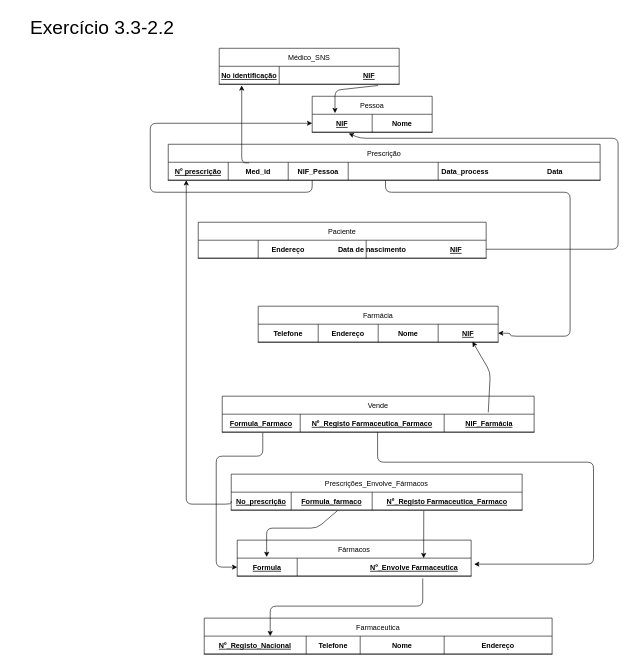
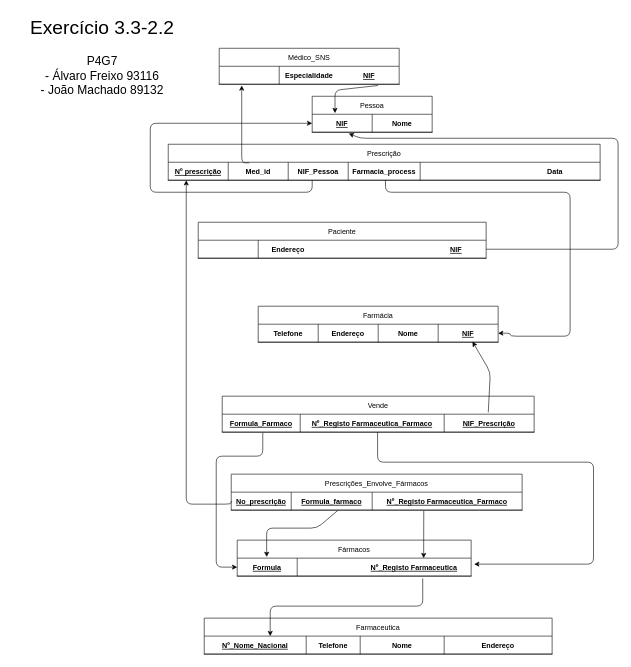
  <mxCell id="0" />
  <mxCell id="1" parent="0" />
  <mxCell id="2" value="Médico_SNS" style="shape=table;startSize=30;container=1;collapsible=1;childLayout=tableLayout;fixedRows=1;rowLines=0;fontStyle=0;align=center;resizeLast=1;" parent="1" vertex="1"><mxGeometry x="365" y="80" width="300" height="60" as="geometry"><mxRectangle x="1270" y="850" width="70" height="30" as="alternateBounds" /></mxGeometry></mxCell>
  <mxCell id="3" value="" style="shape=partialRectangle;collapsible=0;dropTarget=0;pointerEvents=0;fillColor=none;top=0;left=0;bottom=1;right=0;points=[[0,0.5],[1,0.5]];portConstraint=eastwest;" parent="2" vertex="1"><mxGeometry y="30" width="300" height="30" as="geometry" /></mxCell>
- <mxCell id="4" value="No identificação" style="shape=partialRectangle;connectable=0;fillColor=none;top=0;left=0;bottom=0;right=0;fontStyle=5;overflow=hidden;" parent="3" vertex="1"><mxGeometry width="100" height="30" as="geometry" /></mxCell>
+ <mxCell id="5" value="Especialidade" style="shape=partialRectangle;connectable=0;fillColor=none;top=0;left=0;bottom=0;right=0;fontStyle=1;overflow=hidden;" parent="3" vertex="1"><mxGeometry x="100" width="100" height="30" as="geometry" /></mxCell>
  <mxCell id="6" value="NIF" style="shape=partialRectangle;connectable=0;fillColor=none;top=0;left=0;bottom=0;right=0;fontStyle=5;overflow=hidden;" vertex="1" parent="3"><mxGeometry x="200" width="100" height="30" as="geometry" /></mxCell>
  <mxCell id="7" value="Prescrição" style="shape=table;startSize=30;container=1;collapsible=1;childLayout=tableLayout;fixedRows=1;rowLines=0;fontStyle=0;align=center;resizeLast=1;" parent="1" vertex="1"><mxGeometry x="280" y="240" width="720" height="60" as="geometry"><mxRectangle x="1270" y="850" width="70" height="30" as="alternateBounds" /></mxGeometry></mxCell>
  <mxCell id="8" value="" style="shape=partialRectangle;collapsible=0;dropTarget=0;pointerEvents=0;fillColor=none;top=0;left=0;bottom=1;right=0;points=[[0,0.5],[1,0.5]];portConstraint=eastwest;" parent="7" vertex="1"><mxGeometry y="30" width="720" height="30" as="geometry" /></mxCell>
  <mxCell id="9" value="Nº prescrição" style="shape=partialRectangle;connectable=0;fillColor=none;top=0;left=0;bottom=0;right=0;fontStyle=5;overflow=hidden;" parent="8" vertex="1"><mxGeometry width="100" height="30" as="geometry" /></mxCell>
  <mxCell id="10" value="Med_id" style="shape=partialRectangle;connectable=0;fillColor=none;top=0;left=0;bottom=0;right=0;fontStyle=1;overflow=hidden;" parent="8" vertex="1"><mxGeometry x="100" width="100" height="30" as="geometry" /></mxCell>
  <mxCell id="11" value="NIF_Pessoa" style="shape=partialRectangle;connectable=0;fillColor=none;top=0;left=0;bottom=0;right=0;fontStyle=1;overflow=hidden;" parent="8" vertex="1"><mxGeometry x="200" width="100" height="30" as="geometry" /></mxCell>
- <mxCell id="13" value="Data_process" style="shape=partialRectangle;connectable=0;fillColor=none;top=0;left=0;bottom=0;right=0;fontStyle=1;overflow=hidden;" parent="8" vertex="1"><mxGeometry x="420" width="150" height="30" as="geometry" /></mxCell>
+ <mxCell id="12" value="Farmacia_process" style="shape=partialRectangle;connectable=0;fillColor=none;top=0;left=0;bottom=0;right=0;fontStyle=1;overflow=hidden;" parent="8" vertex="1"><mxGeometry x="300" width="120" height="30" as="geometry" /></mxCell>
  <mxCell id="14" value="Data" style="shape=partialRectangle;connectable=0;fillColor=none;top=0;left=0;bottom=0;right=0;fontStyle=1;overflow=hidden;" vertex="1" parent="8"><mxGeometry x="570" width="150" height="30" as="geometry" /></mxCell>
  <mxCell id="15" value="Paciente" style="shape=table;startSize=30;container=1;collapsible=1;childLayout=tableLayout;fixedRows=1;rowLines=0;fontStyle=0;align=center;resizeLast=1;" parent="1" vertex="1"><mxGeometry x="330" y="370" width="480" height="60" as="geometry"><mxRectangle x="1270" y="850" width="70" height="30" as="alternateBounds" /></mxGeometry></mxCell>
  <mxCell id="16" value="" style="shape=partialRectangle;collapsible=0;dropTarget=0;pointerEvents=0;fillColor=none;top=0;left=0;bottom=1;right=0;points=[[0,0.5],[1,0.5]];portConstraint=eastwest;" parent="15" vertex="1"><mxGeometry y="30" width="480" height="30" as="geometry" /></mxCell>
  <mxCell id="17" value="Endereço" style="shape=partialRectangle;connectable=0;fillColor=none;top=0;left=0;bottom=0;right=0;fontStyle=1;overflow=hidden;" parent="16" vertex="1"><mxGeometry x="100" width="100" height="30" as="geometry" /></mxCell>
- <mxCell id="18" value="Data de nascimento" style="shape=partialRectangle;connectable=0;fillColor=none;top=0;left=0;bottom=0;right=0;fontStyle=1;overflow=hidden;" parent="16" vertex="1"><mxGeometry x="200" width="180" height="30" as="geometry" /></mxCell>
  <mxCell id="19" value="NIF" style="shape=partialRectangle;connectable=0;fillColor=none;top=0;left=0;bottom=0;right=0;fontStyle=5;overflow=hidden;" vertex="1" parent="16"><mxGeometry x="380" width="100" height="30" as="geometry" /></mxCell>
  <mxCell id="20" value="Farmácia" style="shape=table;startSize=30;container=1;collapsible=1;childLayout=tableLayout;fixedRows=1;rowLines=0;fontStyle=0;align=center;resizeLast=1;" parent="1" vertex="1"><mxGeometry x="430" y="510" width="400" height="60" as="geometry"><mxRectangle x="1270" y="850" width="70" height="30" as="alternateBounds" /></mxGeometry></mxCell>
  <mxCell id="21" value="" style="shape=partialRectangle;collapsible=0;dropTarget=0;pointerEvents=0;fillColor=none;top=0;left=0;bottom=1;right=0;points=[[0,0.5],[1,0.5]];portConstraint=eastwest;" parent="20" vertex="1"><mxGeometry y="30" width="400" height="30" as="geometry" /></mxCell>
  <mxCell id="22" value="Telefone" style="shape=partialRectangle;connectable=0;fillColor=none;top=0;left=0;bottom=0;right=0;fontStyle=1;overflow=hidden;" parent="21" vertex="1"><mxGeometry width="100" height="30" as="geometry" /></mxCell>
  <mxCell id="23" value="Endereço" style="shape=partialRectangle;connectable=0;fillColor=none;top=0;left=0;bottom=0;right=0;fontStyle=1;overflow=hidden;" parent="21" vertex="1"><mxGeometry x="100" width="100" height="30" as="geometry" /></mxCell>
  <mxCell id="24" value="Nome" style="shape=partialRectangle;connectable=0;fillColor=none;top=0;left=0;bottom=0;right=0;fontStyle=1;overflow=hidden;" parent="21" vertex="1"><mxGeometry x="200" width="100" height="30" as="geometry" /></mxCell>
  <mxCell id="25" value="NIF" style="shape=partialRectangle;connectable=0;fillColor=none;top=0;left=0;bottom=0;right=0;fontStyle=5;overflow=hidden;" vertex="1" parent="21"><mxGeometry x="300" width="100" height="30" as="geometry" /></mxCell>
  <mxCell id="26" value="Vende" style="shape=table;startSize=30;container=1;collapsible=1;childLayout=tableLayout;fixedRows=1;rowLines=0;fontStyle=0;align=center;resizeLast=1;" parent="1" vertex="1"><mxGeometry x="370" y="660" width="520" height="60" as="geometry"><mxRectangle x="1270" y="850" width="70" height="30" as="alternateBounds" /></mxGeometry></mxCell>
  <mxCell id="27" value="" style="shape=partialRectangle;collapsible=0;dropTarget=0;pointerEvents=0;fillColor=none;top=0;left=0;bottom=1;right=0;points=[[0,0.5],[1,0.5]];portConstraint=eastwest;" parent="26" vertex="1"><mxGeometry y="30" width="520" height="30" as="geometry" /></mxCell>
  <mxCell id="28" value="Formula_Farmaco" style="shape=partialRectangle;connectable=0;fillColor=none;top=0;left=0;bottom=0;right=0;fontStyle=5;overflow=hidden;" parent="27" vertex="1"><mxGeometry width="130" height="30" as="geometry" /></mxCell>
  <mxCell id="29" value="Nº_Registo Farmaceutica_Farmaco" style="shape=partialRectangle;connectable=0;fillColor=none;top=0;left=0;bottom=0;right=0;fontStyle=5;overflow=hidden;" parent="27" vertex="1"><mxGeometry x="130" width="240" height="30" as="geometry" /></mxCell>
- <mxCell id="30" value="NIF_Farmácia" style="shape=partialRectangle;connectable=0;fillColor=none;top=0;left=0;bottom=0;right=0;fontStyle=5;overflow=hidden;" vertex="1" parent="27"><mxGeometry x="370" width="150" height="30" as="geometry" /></mxCell>
+ <mxCell id="30" value="NIF_Prescrição" style="shape=partialRectangle;connectable=0;fillColor=none;top=0;left=0;bottom=0;right=0;fontStyle=5;overflow=hidden;" vertex="1" parent="27"><mxGeometry x="370" width="150" height="30" as="geometry" /></mxCell>
  <mxCell id="31" value="Prescrições_Envolve_Fármacos" style="shape=table;startSize=30;container=1;collapsible=1;childLayout=tableLayout;fixedRows=1;rowLines=0;fontStyle=0;align=center;resizeLast=1;" parent="1" vertex="1"><mxGeometry x="385" y="790" width="485" height="60" as="geometry"><mxRectangle x="1270" y="850" width="70" height="30" as="alternateBounds" /></mxGeometry></mxCell>
  <mxCell id="32" value="" style="shape=partialRectangle;collapsible=0;dropTarget=0;pointerEvents=0;fillColor=none;top=0;left=0;bottom=1;right=0;points=[[0,0.5],[1,0.5]];portConstraint=eastwest;" parent="31" vertex="1"><mxGeometry y="30" width="485" height="30" as="geometry" /></mxCell>
  <mxCell id="33" value="No_prescrição" style="shape=partialRectangle;connectable=0;fillColor=none;top=0;left=0;bottom=0;right=0;fontStyle=5;overflow=hidden;" parent="32" vertex="1"><mxGeometry width="100" height="30" as="geometry" /></mxCell>
  <mxCell id="34" value="Formula_farmaco" style="shape=partialRectangle;connectable=0;fillColor=none;top=0;left=0;bottom=0;right=0;fontStyle=5;overflow=hidden;" parent="32" vertex="1"><mxGeometry x="100" width="135" height="30" as="geometry" /></mxCell>
  <mxCell id="35" value="Nº_Registo Farmaceutica_Farmaco" style="shape=partialRectangle;connectable=0;fillColor=none;top=0;left=0;bottom=0;right=0;fontStyle=5;overflow=hidden;" parent="32" vertex="1"><mxGeometry x="235" width="250" height="30" as="geometry" /></mxCell>
  <mxCell id="36" value="Fármacos" style="shape=table;startSize=30;container=1;collapsible=1;childLayout=tableLayout;fixedRows=1;rowLines=0;fontStyle=0;align=center;resizeLast=1;" parent="1" vertex="1"><mxGeometry x="395" y="900" width="390" height="60" as="geometry"><mxRectangle x="1270" y="850" width="70" height="30" as="alternateBounds" /></mxGeometry></mxCell>
  <mxCell id="37" value="" style="shape=partialRectangle;collapsible=0;dropTarget=0;pointerEvents=0;fillColor=none;top=0;left=0;bottom=1;right=0;points=[[0,0.5],[1,0.5]];portConstraint=eastwest;" parent="36" vertex="1"><mxGeometry y="30" width="390" height="30" as="geometry" /></mxCell>
  <mxCell id="38" value="Formula" style="shape=partialRectangle;connectable=0;fillColor=none;top=0;left=0;bottom=0;right=0;fontStyle=5;overflow=hidden;" parent="37" vertex="1"><mxGeometry width="100" height="30" as="geometry" /></mxCell>
- <mxCell id="39" value="Nº_Envolve Farmaceutica" style="shape=partialRectangle;connectable=0;fillColor=none;top=0;left=0;bottom=0;right=0;fontStyle=5;overflow=hidden;" parent="37" vertex="1"><mxGeometry x="200" width="190" height="30" as="geometry" /></mxCell>
+ <mxCell id="39" value="Nº_Registo Farmaceutica" style="shape=partialRectangle;connectable=0;fillColor=none;top=0;left=0;bottom=0;right=0;fontStyle=5;overflow=hidden;" parent="37" vertex="1"><mxGeometry x="200" width="190" height="30" as="geometry" /></mxCell>
  <mxCell id="40" value="Farmaceutica" style="shape=table;startSize=30;container=1;collapsible=1;childLayout=tableLayout;fixedRows=1;rowLines=0;fontStyle=0;align=center;resizeLast=1;" parent="1" vertex="1"><mxGeometry x="340" y="1030" width="580" height="60" as="geometry"><mxRectangle x="1270" y="850" width="70" height="30" as="alternateBounds" /></mxGeometry></mxCell>
  <mxCell id="41" value="" style="shape=partialRectangle;collapsible=0;dropTarget=0;pointerEvents=0;fillColor=none;top=0;left=0;bottom=1;right=0;points=[[0,0.5],[1,0.5]];portConstraint=eastwest;" parent="40" vertex="1"><mxGeometry y="30" width="580" height="30" as="geometry" /></mxCell>
- <mxCell id="42" value="Nº_Registo_Nacional" style="shape=partialRectangle;connectable=0;fillColor=none;top=0;left=0;bottom=0;right=0;fontStyle=5;overflow=hidden;" parent="41" vertex="1"><mxGeometry width="170" height="30" as="geometry" /></mxCell>
+ <mxCell id="42" value="Nº_Nome_Nacional" style="shape=partialRectangle;connectable=0;fillColor=none;top=0;left=0;bottom=0;right=0;fontStyle=5;overflow=hidden;" parent="41" vertex="1"><mxGeometry width="170" height="30" as="geometry" /></mxCell>
  <mxCell id="43" value="Telefone" style="shape=partialRectangle;connectable=0;fillColor=none;top=0;left=0;bottom=0;right=0;fontStyle=1;overflow=hidden;" parent="41" vertex="1"><mxGeometry x="170" width="90" height="30" as="geometry" /></mxCell>
  <mxCell id="44" value="Nome" style="shape=partialRectangle;connectable=0;fillColor=none;top=0;left=0;bottom=0;right=0;fontStyle=1;overflow=hidden;" parent="41" vertex="1"><mxGeometry x="260" width="140" height="30" as="geometry" /></mxCell>
  <mxCell id="45" value="Endereço" style="shape=partialRectangle;connectable=0;fillColor=none;top=0;left=0;bottom=0;right=0;fontStyle=1;overflow=hidden;" parent="41" vertex="1"><mxGeometry x="400" width="180" height="30" as="geometry" /></mxCell>
  <mxCell id="46" value="" style="edgeStyle=segmentEdgeStyle;endArrow=classic;html=1;entryX=0.125;entryY=1.067;entryDx=0;entryDy=0;entryPerimeter=0;" parent="1" edge="1" target="3"><mxGeometry width="50" height="50" relative="1" as="geometry"><mxPoint x="415" y="271" as="sourcePoint" /><mxPoint x="480" y="140" as="targetPoint" /><Array as="points"><mxPoint x="415" y="271" /></Array></mxGeometry></mxCell>
  <mxCell id="47" value="" style="edgeStyle=elbowEdgeStyle;elbow=vertical;endArrow=classic;html=1;exitX=0;exitY=0.5;exitDx=0;exitDy=0;" parent="1" source="32" edge="1"><mxGeometry width="50" height="50" relative="1" as="geometry"><mxPoint x="360" y="840" as="sourcePoint" /><mxPoint x="310" y="300" as="targetPoint" /><Array as="points"><mxPoint x="330" y="840" /></Array></mxGeometry></mxCell>
  <mxCell id="48" value="" style="edgeStyle=segmentEdgeStyle;endArrow=classic;html=1;entryX=0;entryY=0.5;entryDx=0;entryDy=0;" parent="1" edge="1" target="57"><mxGeometry width="50" height="50" relative="1" as="geometry"><mxPoint x="520" y="300" as="sourcePoint" /><mxPoint x="380" y="430" as="targetPoint" /><Array as="points"><mxPoint x="520" y="320" /><mxPoint x="250" y="320" /><mxPoint x="250" y="205" /></Array></mxGeometry></mxCell>
  <mxCell id="49" value="" style="edgeStyle=segmentEdgeStyle;endArrow=classic;html=1;exitX=0.503;exitY=1;exitDx=0;exitDy=0;exitPerimeter=0;entryX=1;entryY=0.5;entryDx=0;entryDy=0;" parent="1" source="8" edge="1" target="21"><mxGeometry width="50" height="50" relative="1" as="geometry"><mxPoint x="923" y="320" as="sourcePoint" /><mxPoint x="770" y="570" as="targetPoint" /><Array as="points"><mxPoint x="642" y="320" /><mxPoint x="950" y="320" /><mxPoint x="950" y="560" /><mxPoint x="850" y="560" /><mxPoint x="850" y="555" /></Array></mxGeometry></mxCell>
  <mxCell id="50" value="" style="edgeStyle=segmentEdgeStyle;endArrow=classic;html=1;exitX=0.13;exitY=1.033;exitDx=0;exitDy=0;exitPerimeter=0;entryX=0;entryY=0.5;entryDx=0;entryDy=0;" parent="1" source="27" edge="1" target="37"><mxGeometry width="50" height="50" relative="1" as="geometry"><mxPoint x="450" y="770" as="sourcePoint" /><mxPoint x="445" y="570" as="targetPoint" /><Array as="points"><mxPoint x="438" y="760" /><mxPoint x="360" y="760" /><mxPoint x="360" y="945" /></Array></mxGeometry></mxCell>
  <mxCell id="51" value="" style="endArrow=classic;html=1;exitX=0.366;exitY=1.02;exitDx=0;exitDy=0;exitPerimeter=0;entryX=0.126;entryY=0.467;entryDx=0;entryDy=0;entryPerimeter=0;" parent="1" source="32" target="36" edge="1"><mxGeometry width="50" height="50" relative="1" as="geometry"><mxPoint x="630" y="740" as="sourcePoint" /><mxPoint x="680" y="690" as="targetPoint" /><Array as="points"><mxPoint x="528" y="880" /><mxPoint x="444" y="880" /></Array></mxGeometry></mxCell>
  <mxCell id="52" value="" style="edgeStyle=segmentEdgeStyle;endArrow=classic;html=1;" parent="1" source="27" edge="1"><mxGeometry width="50" height="50" relative="1" as="geometry"><mxPoint x="670" y="760" as="sourcePoint" /><mxPoint x="790" y="940" as="targetPoint" /><Array as="points"><mxPoint x="629" y="770" /><mxPoint x="989" y="770" /><mxPoint x="989" y="940" /></Array></mxGeometry></mxCell>
  <mxCell id="53" value="" style="edgeStyle=segmentEdgeStyle;endArrow=classic;html=1;exitX=0.793;exitY=1.129;exitDx=0;exitDy=0;exitPerimeter=0;" parent="1" source="37" edge="1"><mxGeometry width="50" height="50" relative="1" as="geometry"><mxPoint x="710" y="990" as="sourcePoint" /><mxPoint x="450" y="1060" as="targetPoint" /><Array as="points"><mxPoint x="704" y="1010" /><mxPoint x="450" y="1010" /></Array></mxGeometry></mxCell>
  <mxCell id="54" value="&lt;span style=&quot;font-size: 32px&quot;&gt;Exercício 3.3-2.2&lt;/span&gt;" style="text;html=1;strokeColor=none;fillColor=none;align=center;verticalAlign=middle;whiteSpace=wrap;rounded=0;" parent="1" vertex="1"><mxGeometry x="20" y="20" width="300" height="50" as="geometry" /></mxCell>
+ <mxCell id="55" value="&lt;font style=&quot;font-size: 20px&quot;&gt;P4G7&lt;br&gt;- Álvaro Freixo 93116&lt;br&gt;- João Machado 89132&lt;br&gt;&lt;/font&gt;" style="text;html=1;strokeColor=none;fillColor=none;align=center;verticalAlign=middle;whiteSpace=wrap;rounded=0;" parent="1" vertex="1"><mxGeometry x="45" y="70" width="250" height="110" as="geometry" /></mxCell>
  <mxCell id="56" value="Pessoa" style="shape=table;startSize=30;container=1;collapsible=1;childLayout=tableLayout;fixedRows=1;rowLines=0;fontStyle=0;align=center;resizeLast=1;" vertex="1" parent="1"><mxGeometry x="520" y="160" width="200" height="60" as="geometry"><mxRectangle x="1270" y="850" width="70" height="30" as="alternateBounds" /></mxGeometry></mxCell>
  <mxCell id="57" value="" style="shape=partialRectangle;collapsible=0;dropTarget=0;pointerEvents=0;fillColor=none;top=0;left=0;bottom=1;right=0;points=[[0,0.5],[1,0.5]];portConstraint=eastwest;" vertex="1" parent="56"><mxGeometry y="30" width="200" height="30" as="geometry" /></mxCell>
  <mxCell id="58" value="NIF" style="shape=partialRectangle;connectable=0;fillColor=none;top=0;left=0;bottom=0;right=0;fontStyle=5;overflow=hidden;" vertex="1" parent="57"><mxGeometry width="100" height="30" as="geometry" /></mxCell>
  <mxCell id="59" value="Nome" style="shape=partialRectangle;connectable=0;fillColor=none;top=0;left=0;bottom=0;right=0;fontStyle=1;overflow=hidden;" vertex="1" parent="57"><mxGeometry x="100" width="100" height="30" as="geometry" /></mxCell>
  <mxCell id="60" value="" style="endArrow=classic;html=1;exitX=1;exitY=0.5;exitDx=0;exitDy=0;entryX=0.305;entryY=1.067;entryDx=0;entryDy=0;entryPerimeter=0;" edge="1" parent="1" source="16" target="57"><mxGeometry width="50" height="50" relative="1" as="geometry"><mxPoint x="940" y="410" as="sourcePoint" /><mxPoint x="990" y="360" as="targetPoint" /><Array as="points"><mxPoint x="1030" y="415" /><mxPoint x="1030" y="230" /><mxPoint x="600" y="230" /></Array></mxGeometry></mxCell>
  <mxCell id="61" value="" style="endArrow=classic;html=1;exitX=0.883;exitY=1.067;exitDx=0;exitDy=0;exitPerimeter=0;entryX=0.19;entryY=0.467;entryDx=0;entryDy=0;entryPerimeter=0;" edge="1" parent="1" source="3" target="56"><mxGeometry width="50" height="50" relative="1" as="geometry"><mxPoint x="740" y="210" as="sourcePoint" /><mxPoint x="790" y="160" as="targetPoint" /><Array as="points"><mxPoint x="558" y="150" /></Array></mxGeometry></mxCell>
  <mxCell id="62" value="" style="endArrow=classic;html=1;exitX=0.853;exitY=0.45;exitDx=0;exitDy=0;exitPerimeter=0;entryX=0.893;entryY=0.967;entryDx=0;entryDy=0;entryPerimeter=0;" edge="1" parent="1" source="26" target="21"><mxGeometry width="50" height="50" relative="1" as="geometry"><mxPoint x="820" y="670" as="sourcePoint" /><mxPoint x="870" y="620" as="targetPoint" /><Array as="points"><mxPoint x="817" y="620" /></Array></mxGeometry></mxCell>
  <mxCell id="63" value="" style="endArrow=classic;html=1;entryX=0.797;entryY=0;entryDx=0;entryDy=0;entryPerimeter=0;" edge="1" parent="1" target="37"><mxGeometry width="50" height="50" relative="1" as="geometry"><mxPoint x="706" y="851" as="sourcePoint" /><mxPoint x="760" y="850" as="targetPoint" /></mxGeometry></mxCell>
